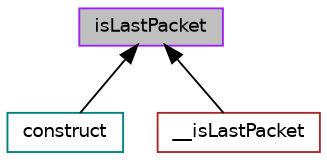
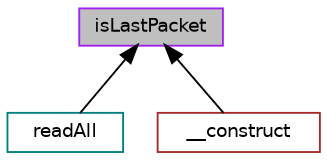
  digraph {
    fontname="DejaVu Sans"
    rankdir=TB
    node [fillcolor=white fontname="DejaVu Sans" fontsize=10 shape=record style=filled]
    edge [color=black dir=back fontname="DejaVu Sans" fontsize=10 labelfontname=Helvetica labelfontsize=10 style=solid]
    n1 [color=purple fillcolor=grey75 fontcolor=black height=0.2 label=isLastPacket width=0.4]
-   n2 [color=teal height=0.2 label=construct width=0.4]
-   n3 [color=brown height=0.2 label=__isLastPacket width=0.4]
+   n2 [color=teal height=0.2 label=readAll width=0.4]
+   n3 [color=brown height=0.2 label=__construct width=0.4]
    n1 -> n2
    n1 -> n3
  }
